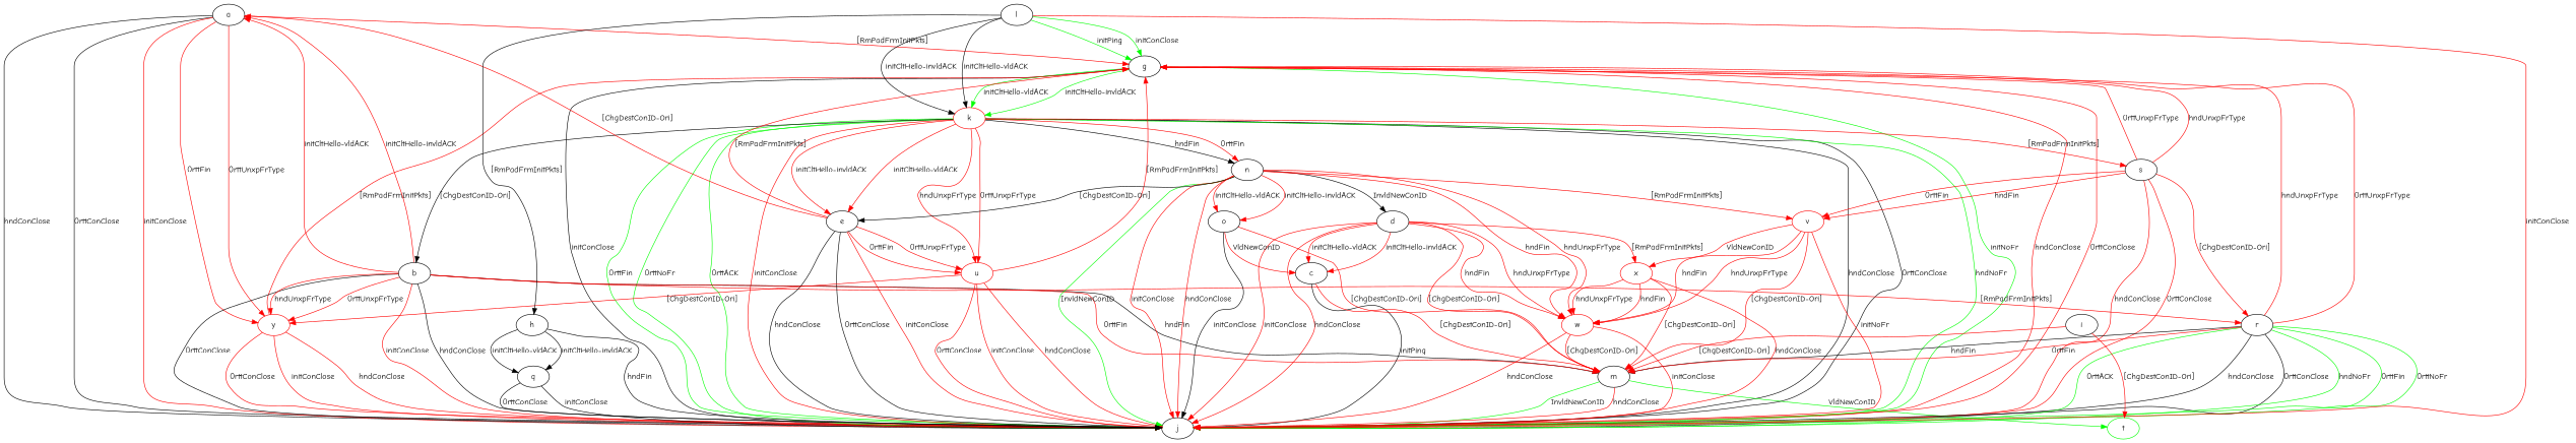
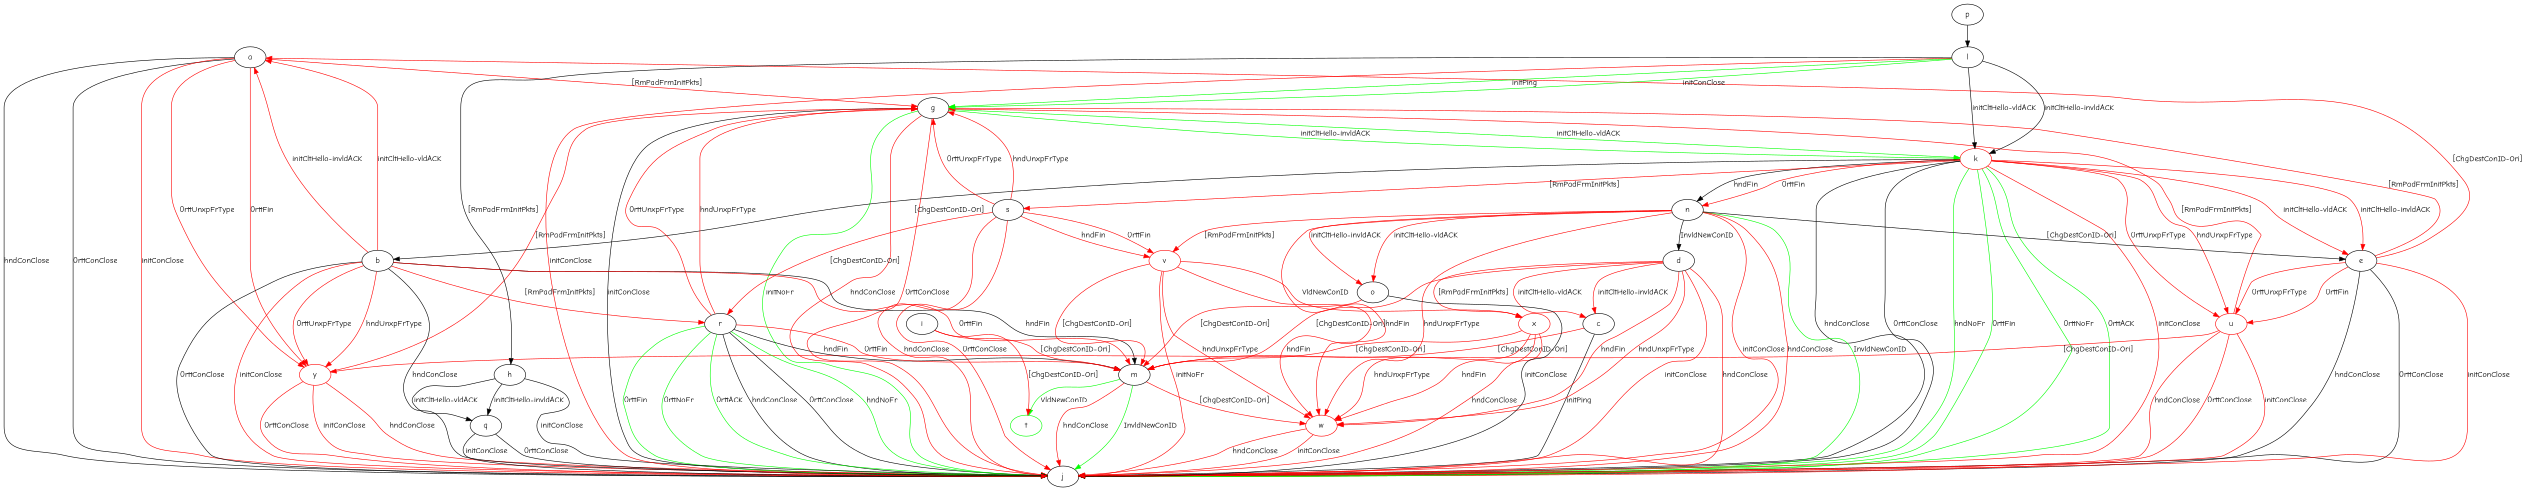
  digraph {
    fontname="Comic Neue"
    node [fontname="Comic Neue"]
    edge [color=red fontname="Comic Neue"]
    a
    g
    j
    y [color=red]
    k [color=red]
    b
    e
    u [color=red]
    n
    s
    m
    r
    t [color=green]
    c
    i
    d
    w [color=red]
    x [color=red]
    o
    v [color=red]
    h
    q
    l
+   p
    a -> g [label="[RmPadFrmInitPkts] "]
    a -> j [label="hndConClose " color=""]
    a -> j [label="0rttConClose " color=""]
    a -> j [label="initConClose "]
    a -> y [label="0rttFin "]
    a -> y [label="0rttUnxpFrType "]
    g -> j [label="initConClose " color=""]
    g -> j [color=green label="initNoFr "]
    g -> j [label="hndConClose "]
    g -> j [label="0rttConClose "]
    g -> k [color=green label="initCltHello-vldACK "]
    g -> k [color=green label="initCltHello-invldACK "]
    y -> g [label="[RmPadFrmInitPkts] "]
    y -> j [label="initConClose "]
    y -> j [label="hndConClose "]
    y -> j [label="0rttConClose "]
    k -> j [label="hndConClose " color=""]
    k -> j [label="0rttConClose " color=""]
    k -> j [color=green label="hndNoFr "]
    k -> j [color=green label="0rttFin "]
    k -> j [color=green label="0rttNoFr "]
    k -> j [color=green label="0rttACK "]
    k -> j [label="initConClose "]
    k -> b [label="[ChgDestConID-Ori] " color=""]
    k -> e [label="initCltHello-vldACK "]
    k -> e [label="initCltHello-invldACK "]
    k -> u [label="hndUnxpFrType "]
    k -> u [label="0rttUnxpFrType "]
    k -> n [label="hndFin " color=""]
    k -> n [label="0rttFin "]
    k -> s [label="[RmPadFrmInitPkts] "]
    b -> a [label="initCltHello-vldACK "]
    b -> a [label="initCltHello-invldACK "]
    b -> j [label="hndConClose " color=""]
    b -> j [label="0rttConClose " color=""]
    b -> j [label="initConClose "]
    b -> y [label="hndUnxpFrType "]
    b -> y [label="0rttUnxpFrType "]
    b -> m [label="hndFin " color=""]
    b -> m [label="0rttFin "]
    b -> r [label="[RmPadFrmInitPkts] "]
    e -> a [label="[ChgDestConID-Ori] "]
    e -> g [label="[RmPadFrmInitPkts] "]
    e -> j [label="hndConClose " color=""]
    e -> j [label="0rttConClose " color=""]
    e -> j [label="initConClose "]
    e -> u [label="0rttFin "]
    e -> u [label="0rttUnxpFrType "]
    u -> g [label="[RmPadFrmInitPkts] "]
    u -> j [label="initConClose "]
    u -> j [label="hndConClose "]
    u -> j [label="0rttConClose "]
    u -> y [label="[ChgDestConID-Ori] "]
    n -> j [color=green label="InvldNewConID "]
    n -> j [label="initConClose "]
    n -> j [label="hndConClose "]
    n -> e [label="[ChgDestConID-Ori] " color=""]
    n -> d [label="InvldNewConID " color=""]
    n -> w [label="hndFin "]
    n -> w [label="hndUnxpFrType "]
    n -> o [label="initCltHello-vldACK "]
    n -> o [label="initCltHello-invldACK "]
    n -> v [label="[RmPadFrmInitPkts] "]
    s -> g [label="hndUnxpFrType "]
    s -> g [label="0rttUnxpFrType "]
    s -> j [label="hndConClose "]
    s -> j [label="0rttConClose "]
    s -> r [label="[ChgDestConID-Ori] "]
    s -> v [label="hndFin "]
    s -> v [label="0rttFin "]
    m -> j [color=green label="InvldNewConID "]
    m -> j [label="hndConClose "]
    m -> t [color=green label="VldNewConID "]
    r -> g [label="hndUnxpFrType "]
    r -> g [label="0rttUnxpFrType "]
    r -> j [label="hndConClose " color=""]
    r -> j [label="0rttConClose " color=""]
    r -> j [color=green label="hndNoFr "]
    r -> j [color=green label="0rttFin "]
    r -> j [color=green label="0rttNoFr "]
    r -> j [color=green label="0rttACK "]
    r -> m [label="hndFin " color=""]
    r -> m [label="0rttFin "]
    c -> j [label="initPing " color=""]
    c -> m [label="[ChgDestConID-Ori] "]
    i -> m [label="[ChgDestConID-Ori] "]
    i -> t [label="[ChgDestConID-Ori] "]
    d -> j [label="initConClose "]
    d -> j [label="hndConClose "]
    d -> m [label="[ChgDestConID-Ori] "]
    d -> c [label="initCltHello-vldACK "]
    d -> c [label="initCltHello-invldACK "]
    d -> w [label="hndFin "]
    d -> w [label="hndUnxpFrType "]
    d -> x [label="[RmPadFrmInitPkts] "]
    w -> j [label="initConClose "]
    w -> j [label="hndConClose "]
-   w -> m [label="[ChgDestConID-Ori] "]
+   m -> w [label="[ChgDestConID-Ori] "]
    x -> j [label="hndConClose "]
    x -> m [label="[ChgDestConID-Ori] "]
    x -> w [label="hndFin "]
    x -> w [label="hndUnxpFrType "]
    o -> j [label="initConClose " color=""]
    o -> m [label="[ChgDestConID-Ori] "]
-   o -> c [label="VldNewConID "]
    v -> j [label="initNoFr "]
    v -> m [label="[ChgDestConID-Ori] "]
    v -> w [label="hndFin "]
    v -> w [label="hndUnxpFrType "]
    v -> x [label="VldNewConID "]
-   h -> j [label="hndFin " color=""]
+   h -> j [label="initConClose " color=""]
    h -> q [label="initCltHello-vldACK " color=""]
    h -> q [label="initCltHello-invldACK " color=""]
    q -> j [label="initConClose " color=""]
    q -> j [label="0rttConClose " color=""]
    l -> g [color=green label="initPing "]
    l -> g [color=green label="initConClose "]
    l -> j [label="initConClose "]
    l -> k [label="initCltHello-vldACK " color=""]
    l -> k [label="initCltHello-invldACK " color=""]
    l -> h [label="[RmPadFrmInitPkts] " color=""]
+   p -> l [color=""]
  }
